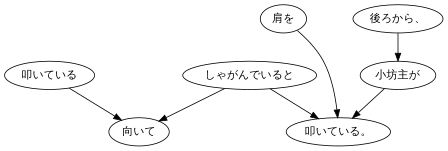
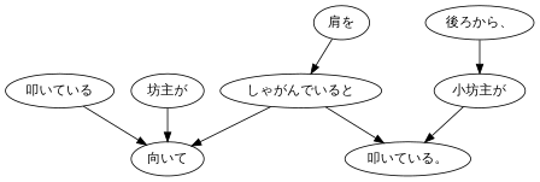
  digraph {
+   n1 [label="坊主が"]
    n2 [label="向いて"]
    n3 [label="叩いている"]
    n4 [label="しゃがんでいると"]
    n5 [label="叩いている。"]
    n6 [label="後ろから、"]
    n7 [label="小坊主が"]
    n8 [label="肩を"]
+   n1 -> n2
    n3 -> n2
    n4 -> n2
    n4 -> n5
    n6 -> n7
    n7 -> n5
-   n8 -> n5
+   n8 -> n4
  }
